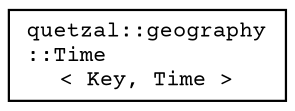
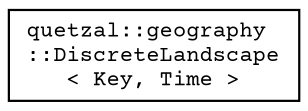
  digraph {
    rankdir=LR
    fontname="Courier Prime"
-   n1 [color=black fillcolor=white fontname="Courier Prime" fontsize=10 height=0.2 label="quetzal::geography\l::Time\l\< Key, Time \>" shape=record style=filled width=0.4]
+   n1 [color=black fillcolor=white fontname="Courier Prime" fontsize=10 height=0.2 label="quetzal::geography\l::DiscreteLandscape\l\< Key, Time \>" shape=record style=filled width=0.4]
  }
